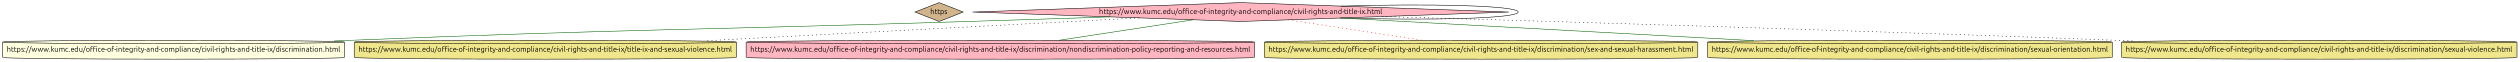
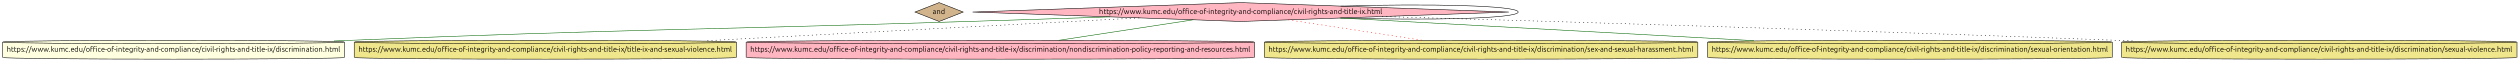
  graph {
    fontname=Ubuntu
    node [style=filled fillcolor=khaki shape=cylinder fontname=Ubuntu]
    edge [color=black style=solid fontname=Ubuntu]
-   https [child_link="['https://www.kumc.edu/office-of-integrity-and-compliance/civil-rights-and-title-ix.html', 'https://www.kumc.edu/office-of-integrity-and-compliance/civil-rights-and-title-ix/discrimination.html', 'https://www.kumc.edu/office-of-integrity-and-compliance/civil-rights-and-title-ix/discrimination/nondiscrimination-policy-reporting-and-resources.html', 'https://www.kumc.edu/office-of-integrity-and-compliance/civil-rights-and-title-ix/discrimination/sex-and-sexual-harassment.html', 'https://www.kumc.edu/office-of-integrity-and-compliance/civil-rights-and-title-ix/discrimination/sexual-orientation.html', 'https://www.kumc.edu/office-of-integrity-and-compliance/civil-rights-and-title-ix/discrimination/sexual-violence.html', 'https://www.kumc.edu/office-of-integrity-and-compliance/civil-rights-and-title-ix.html', 'https://www.kumc.edu/office-of-integrity-and-compliance/civil-rights-and-title-ix.html', 'https://www.kumc.edu/office-of-integrity-and-compliance/civil-rights-and-title-ix/discrimination.html', 'https://www.kumc.edu/office-of-integrity-and-compliance/civil-rights-and-title-ix/discrimination.html', 'https://www.kumc.edu/office-of-integrity-and-compliance/civil-rights-and-title-ix/discrimination/nondiscrimination-policy-reporting-and-resources.html', 'https://www.kumc.edu/office-of-integrity-and-compliance/civil-rights-and-title-ix/discrimination/sex-and-sexual-harassment.html', 'https://www.kumc.edu/office-of-integrity-and-compliance/civil-rights-and-title-ix/discrimination/sexual-orientation.html', 'https://www.kumc.edu/office-of-integrity-and-compliance/civil-rights-and-title-ix/title-ix-and-sexual-violence.html', 'https://www.kumc.edu/office-of-integrity-and-compliance/civil-rights-and-title-ix/discrimination.html', 'http://www.mocsa.org/', 'http://www.wichitasac.com/', 'https://policy.ku.edu/IOA/sexual-harassment', 'https://kumc-publicpoliciesandprocedures.policystat.com/?lt=xSzPZqL-jdXU4jlp4wTqgu&next=/policy/4519390/latest/', 'https://www.acha.org/ACHA/Resources/Addressing_Sexual_and_Relationship_Violence_A_Trauma_Informed_Approach.aspx', 'https://sites.ed.gov/titleix/policy/']" data="b'\nSexual Violence\nSkip to main content.\nkumc.edu\nSchool of Health Professions\nSchool of Medicine\nSchool of Nursing\nUniversity of Kansas\nThe University of Kansas Health System\nThe University of Kansas Cancer Center\nSearch within this section\nSearch all sites\nOffice of Integrity & Compliance\nCivil Rights and Title IX\nDiscrimination\nNondiscrimination Policy, Reporting & Resources\nAge\nAncestry/National Origin/Ethnicity\nDisability\nGender Expression/Gender Identity\nGenetic Information\nMarital Status/Parental Status\nPregnancy\nRace/Color\nReligion\nReligious Accommodation\nRetaliation\nSex and Sexual Harassment\nSexual Orientation\nSexual Violence\nVeteran Status\nOur Campuses\nMake a Gift\nInfo for\nCurrent Students\nBlackboard\nWebmail\nmyKUMC\nProspective Students\nProspective Employees\nAlumni\nFaculty & Staff\nResidents & Fellows\nPatients\nDonors\nResearchers\nVisitors\nCivil Rights and Title IX\nOur Campuses\nMake a Gift\nInfo for\nCivil Rights and Title IX\nDiscrimination\nOffice of Integrity & Compliance\nCivil Rights and Title IX\nDiscrimination\nDiscrimination\nNondiscrimination Policy, Reporting & Resources\nAge\nAncestry/National Origin/Ethnicity\nDisability\nGender Expression/Gender Identity\nGenetic Information\nMarital Status/Parental Status\nPregnancy\nRace/Color\nReligion\nReligious Accommodation\nRetaliation\nSex and Sexual Harassment\nSexual Orientation\nSexual Violence\nVeteran Status\nTitle IX\nAffirmative Action\nAffirmative Action\nInvitation to Self-Identify\nAffirmative Action FAQs\nFile a Report\nFile a Report\nComplaint Resolution Process\nTraining\nAbout\nAbout\nCommitment to Safe & Diverse Research Environments\nDiscrimination\nSexual Violence\nTitle IX of the Education Amendments of 1972\xc2\xa0prohibits discrimination on the basis of sex in education programs and activities. Title IX also prohibits sexual violence against anyone participating in education programs and activities.\nThe Campus Sexual Violence Elimination (SaVE) Act of 2013, which amended the Clery Act, expands the requirement of reporting sexual violence to include incidents of domestic violence, dating violence, and stalking.\nThe Violence Against Women Act (VAWA) prohibits sexual violence against all people and provides guidelines on how universities should respond if victims of sexual violence disclose themselves to universities and colleges.\nSexual violence: \"Sexual Violence\" refers to physical sexual acts perpetrated against a person\'s will or where a person is incapable of giving consent (e.g. due to the person\'s age or use of drugs or alcohol, or because an intellectual or other disability prevents the individual from having the capacity to consent). Sexual violence includes rape, sexual assault, sexual battery, sexual abuse, domestic violence, dating violence, stalking and sexual coercion. Sexual violence can occur between strangers or acquaintances, including people involved in an intimate or sexual relationship. Sexual violence can be committed by men or by women, and it can occur between people of the same or different sex.\nSexual violence is a broad term and includes various forms of sexual misconduct, including but not limited to:\nthe deliberate touching of a person\'s intimate parts (including genitalia, groin, breast or buttocks, or clothing covering any of those areas);\nusing force to cause a person to touch their own or another person\'s intimate parts; penetration (anal, oral or vaginal) by a penis, tongue, finger, or an inanimate object;\ntaking sexual advantage of another person without consent, including causing or attempting to cause the incapacitation of another person;\ncausing the prostitution of another person;\nallowing third parties to observe sexual acts;\nengaging in voyeurism;\ndistributing intimate or sexual information about another person;\nknowingly transmitting a sexually transmitted infection, including HIV, to another person; and/or\ncapturing or transmitting intimate or sexual utterances, sounds or images of another person.\nTitle IX and University Policy prohibit sex-based harassment, which may include acts of verbal, nonverbal, or physical aggression, intimidation, or hostility based on sex or sex-stereotyping, even if those acts do not involve conduct of a sexual nature.\nThe University Sexual Harassment Policy also prohibits sexual violence, including domestic violence, dating violence, sexual exploitation and stalking. If you have been subjected to sexual violence or have witnessed sexual violence, please contact the Office of Civil Rights and Title IX\xc2\xa0at civilrights@ku.edu, or file a report online.\nIf you have been a victim of sexual violence follow these four steps:\nGet to a safe place\nCall someone you trust such as a friend or family member.\nSeek medical attention to ensure your well-being as well as to have forensic evidence collected.\nGive yourself time to heal, you are a survivor and what happened to you was not your fault\nHere is a list of safe organizations for individuals who have encountered sexual violence. These organizations can help with medical attention, filing a report, and the healing process:\nUniversity of Kansas, Lawrence Campus & Douglas county\nGaDuGi Safe center\nStudent Health Services\nEmily Taylor Women\'s Resource Center\nUniversity of Kansas, Kansas City, KS Medical Center\nMetropolitan Organization to Counter Sexual Assault (MOCSA)\nUniversity of Kansas, Edwards Campus\nSafe House\nUniversity of Kansas, Wichita, KS Medical Center\nWichita Area Sexual Assault Center\nAdditional Resources:\nUniversity Sexual Harassment Policy\nKUMC Workplace and Campus Violence Policy\nACHA Trauma-Informed Approach to Sexual Violence Toolkit\nDepartment of Education Title IX Website\nCivil Rights and Title IX\nUniversity of Kansas Medical CenterOffice of Civil Rights and Title IXDole Human Development Center, Suite 10821000 Sunnyside AvenueLawrence, KS 66045Phone: 785-864-6414civilrights@ku.edu\nOffice of Compliance\nMake a Gift\n3901 Rainbow Boulevard, Kansas City, KS 66160 |\n913-588-5000\nAbout\nCalendar\nNews\nEqual Opportunity Statement\nCareers\nFacebook opens in new tab\nTwitter opens in new tab\nYouTube opens in new tab\nInstagram opens in new tab\nLinkedIn opens in new tab\n\xc2\xa9 2023 The University of Kansas prohibits discrimination on the basis of race, color, ethnicity, religion, sex, national origin, age, ancestry, disability, status as a veteran, sexual orientation, marital status, parental status, gender identity, gender expression, and genetic information in the university\'s programs and activities. Retaliation is also prohibited by university policy. Inquiries regarding our non-discrimination policies should be directed to the Associate Vice Chancellor for the Office of Civil Rights and Title IX, civilrights@ku.edu, Room 1082, Dole Human Development Center, 1000 Sunnyside Avenue, Lawrence, KS 66045, 785-864-6414, 711 TTY.\nFree Expression Statement\n|\nPrivacy Statement\n|\nNotice of Privacy Practices\n|\nConsumer Information\nWe use cookies to analyze our traffic & provide social media features.\xc2\xa0Visit the KU Medical Center Privacy Statement for more information. By closing this window & browsing this site, you agree to our use of cookies.'" fillcolor=tan shape=diamond]
+   https [child_link="['https://www.kumc.edu/office-of-integrity-and-compliance/civil-rights-and-title-ix.html', 'https://www.kumc.edu/office-of-integrity-and-compliance/civil-rights-and-title-ix/discrimination.html', 'https://www.kumc.edu/office-of-integrity-and-compliance/civil-rights-and-title-ix/discrimination/nondiscrimination-policy-reporting-and-resources.html', 'https://www.kumc.edu/office-of-integrity-and-compliance/civil-rights-and-title-ix/discrimination/sex-and-sexual-harassment.html', 'https://www.kumc.edu/office-of-integrity-and-compliance/civil-rights-and-title-ix/discrimination/sexual-orientation.html', 'https://www.kumc.edu/office-of-integrity-and-compliance/civil-rights-and-title-ix/discrimination/sexual-violence.html', 'https://www.kumc.edu/office-of-integrity-and-compliance/civil-rights-and-title-ix.html', 'https://www.kumc.edu/office-of-integrity-and-compliance/civil-rights-and-title-ix.html', 'https://www.kumc.edu/office-of-integrity-and-compliance/civil-rights-and-title-ix/discrimination.html', 'https://www.kumc.edu/office-of-integrity-and-compliance/civil-rights-and-title-ix/discrimination.html', 'https://www.kumc.edu/office-of-integrity-and-compliance/civil-rights-and-title-ix/discrimination/nondiscrimination-policy-reporting-and-resources.html', 'https://www.kumc.edu/office-of-integrity-and-compliance/civil-rights-and-title-ix/discrimination/sex-and-sexual-harassment.html', 'https://www.kumc.edu/office-of-integrity-and-compliance/civil-rights-and-title-ix/discrimination/sexual-orientation.html', 'https://www.kumc.edu/office-of-integrity-and-compliance/civil-rights-and-title-ix/title-ix-and-sexual-violence.html', 'https://www.kumc.edu/office-of-integrity-and-compliance/civil-rights-and-title-ix/discrimination.html', 'http://www.mocsa.org/', 'http://www.wichitasac.com/', 'https://policy.ku.edu/IOA/sexual-harassment', 'https://kumc-publicpoliciesandprocedures.policystat.com/?lt=xSzPZqL-jdXU4jlp4wTqgu&next=/policy/4519390/latest/', 'https://www.acha.org/ACHA/Resources/Addressing_Sexual_and_Relationship_Violence_A_Trauma_Informed_Approach.aspx', 'https://sites.ed.gov/titleix/policy/']" data="b'\nSexual Violence\nSkip to main content.\nkumc.edu\nSchool of Health Professions\nSchool of Medicine\nSchool of Nursing\nUniversity of Kansas\nThe University of Kansas Health System\nThe University of Kansas Cancer Center\nSearch within this section\nSearch all sites\nOffice of Integrity & Compliance\nCivil Rights and Title IX\nDiscrimination\nNondiscrimination Policy, Reporting & Resources\nAge\nAncestry/National Origin/Ethnicity\nDisability\nGender Expression/Gender Identity\nGenetic Information\nMarital Status/Parental Status\nPregnancy\nRace/Color\nReligion\nReligious Accommodation\nRetaliation\nSex and Sexual Harassment\nSexual Orientation\nSexual Violence\nVeteran Status\nOur Campuses\nMake a Gift\nInfo for\nCurrent Students\nBlackboard\nWebmail\nmyKUMC\nProspective Students\nProspective Employees\nAlumni\nFaculty & Staff\nResidents & Fellows\nPatients\nDonors\nResearchers\nVisitors\nCivil Rights and Title IX\nOur Campuses\nMake a Gift\nInfo for\nCivil Rights and Title IX\nDiscrimination\nOffice of Integrity & Compliance\nCivil Rights and Title IX\nDiscrimination\nDiscrimination\nNondiscrimination Policy, Reporting & Resources\nAge\nAncestry/National Origin/Ethnicity\nDisability\nGender Expression/Gender Identity\nGenetic Information\nMarital Status/Parental Status\nPregnancy\nRace/Color\nReligion\nReligious Accommodation\nRetaliation\nSex and Sexual Harassment\nSexual Orientation\nSexual Violence\nVeteran Status\nTitle IX\nAffirmative Action\nAffirmative Action\nInvitation to Self-Identify\nAffirmative Action FAQs\nFile a Report\nFile a Report\nComplaint Resolution Process\nTraining\nAbout\nAbout\nCommitment to Safe & Diverse Research Environments\nDiscrimination\nSexual Violence\nTitle IX of the Education Amendments of 1972\xc2\xa0prohibits discrimination on the basis of sex in education programs and activities. Title IX also prohibits sexual violence against anyone participating in education programs and activities.\nThe Campus Sexual Violence Elimination (SaVE) Act of 2013, which amended the Clery Act, expands the requirement of reporting sexual violence to include incidents of domestic violence, dating violence, and stalking.\nThe Violence Against Women Act (VAWA) prohibits sexual violence against all people and provides guidelines on how universities should respond if victims of sexual violence disclose themselves to universities and colleges.\nSexual violence: \"Sexual Violence\" refers to physical sexual acts perpetrated against a person\'s will or where a person is incapable of giving consent (e.g. due to the person\'s age or use of drugs or alcohol, or because an intellectual or other disability prevents the individual from having the capacity to consent). Sexual violence includes rape, sexual assault, sexual battery, sexual abuse, domestic violence, dating violence, stalking and sexual coercion. Sexual violence can occur between strangers or acquaintances, including people involved in an intimate or sexual relationship. Sexual violence can be committed by men or by women, and it can occur between people of the same or different sex.\nSexual violence is a broad term and includes various forms of sexual misconduct, including but not limited to:\nthe deliberate touching of a person\'s intimate parts (including genitalia, groin, breast or buttocks, or clothing covering any of those areas);\nusing force to cause a person to touch their own or another person\'s intimate parts; penetration (anal, oral or vaginal) by a penis, tongue, finger, or an inanimate object;\ntaking sexual advantage of another person without consent, including causing or attempting to cause the incapacitation of another person;\ncausing the prostitution of another person;\nallowing third parties to observe sexual acts;\nengaging in voyeurism;\ndistributing intimate or sexual information about another person;\nknowingly transmitting a sexually transmitted infection, including HIV, to another person; and/or\ncapturing or transmitting intimate or sexual utterances, sounds or images of another person.\nTitle IX and University Policy prohibit sex-based harassment, which may include acts of verbal, nonverbal, or physical aggression, intimidation, or hostility based on sex or sex-stereotyping, even if those acts do not involve conduct of a sexual nature.\nThe University Sexual Harassment Policy also prohibits sexual violence, including domestic violence, dating violence, sexual exploitation and stalking. If you have been subjected to sexual violence or have witnessed sexual violence, please contact the Office of Civil Rights and Title IX\xc2\xa0at civilrights@ku.edu, or file a report online.\nIf you have been a victim of sexual violence follow these four steps:\nGet to a safe place\nCall someone you trust such as a friend or family member.\nSeek medical attention to ensure your well-being as well as to have forensic evidence collected.\nGive yourself time to heal, you are a survivor and what happened to you was not your fault\nHere is a list of safe organizations for individuals who have encountered sexual violence. These organizations can help with medical attention, filing a report, and the healing process:\nUniversity of Kansas, Lawrence Campus & Douglas county\nGaDuGi Safe center\nStudent Health Services\nEmily Taylor Women\'s Resource Center\nUniversity of Kansas, Kansas City, KS Medical Center\nMetropolitan Organization to Counter Sexual Assault (MOCSA)\nUniversity of Kansas, Edwards Campus\nSafe House\nUniversity of Kansas, Wichita, KS Medical Center\nWichita Area Sexual Assault Center\nAdditional Resources:\nUniversity Sexual Harassment Policy\nKUMC Workplace and Campus Violence Policy\nACHA Trauma-Informed Approach to Sexual Violence Toolkit\nDepartment of Education Title IX Website\nCivil Rights and Title IX\nUniversity of Kansas Medical CenterOffice of Civil Rights and Title IXDole Human Development Center, Suite 10821000 Sunnyside AvenueLawrence, KS 66045Phone: 785-864-6414civilrights@ku.edu\nOffice of Compliance\nMake a Gift\n3901 Rainbow Boulevard, Kansas City, KS 66160 |\n913-588-5000\nAbout\nCalendar\nNews\nEqual Opportunity Statement\nCareers\nFacebook opens in new tab\nTwitter opens in new tab\nYouTube opens in new tab\nInstagram opens in new tab\nLinkedIn opens in new tab\n\xc2\xa9 2023 The University of Kansas prohibits discrimination on the basis of race, color, ethnicity, religion, sex, national origin, age, ancestry, disability, status as a veteran, sexual orientation, marital status, parental status, gender identity, gender expression, and genetic information in the university\'s programs and activities. Retaliation is also prohibited by university policy. Inquiries regarding our non-discrimination policies should be directed to the Associate Vice Chancellor for the Office of Civil Rights and Title IX, civilrights@ku.edu, Room 1082, Dole Human Development Center, 1000 Sunnyside Avenue, Lawrence, KS 66045, 785-864-6414, 711 TTY.\nFree Expression Statement\n|\nPrivacy Statement\n|\nNotice of Privacy Practices\n|\nConsumer Information\nWe use cookies to analyze our traffic & provide social media features.\xc2\xa0Visit the KU Medical Center Privacy Statement for more information. By closing this window & browsing this site, you agree to our use of cookies.'" fillcolor=tan shape=diamond label=and]
    "https://www.kumc.edu/office-of-integrity-and-compliance/civil-rights-and-title-ix.html" [fillcolor=lightpink shape=diamond]
    "https://www.kumc.edu/office-of-integrity-and-compliance/civil-rights-and-title-ix/discrimination.html" [fillcolor=lightyellow]
    "https://www.kumc.edu/office-of-integrity-and-compliance/civil-rights-and-title-ix/title-ix-and-sexual-violence.html"
    "https://www.kumc.edu/office-of-integrity-and-compliance/civil-rights-and-title-ix/discrimination/nondiscrimination-policy-reporting-and-resources.html" [fillcolor=lightpink]
    "https://www.kumc.edu/office-of-integrity-and-compliance/civil-rights-and-title-ix/discrimination/sex-and-sexual-harassment.html"
    "https://www.kumc.edu/office-of-integrity-and-compliance/civil-rights-and-title-ix/discrimination/sexual-orientation.html"
    "https://www.kumc.edu/office-of-integrity-and-compliance/civil-rights-and-title-ix/discrimination/sexual-violence.html"
    "https://www.kumc.edu/office-of-integrity-and-compliance/civil-rights-and-title-ix.html" -- "https://www.kumc.edu/office-of-integrity-and-compliance/civil-rights-and-title-ix.html"
    "https://www.kumc.edu/office-of-integrity-and-compliance/civil-rights-and-title-ix.html" -- "https://www.kumc.edu/office-of-integrity-and-compliance/civil-rights-and-title-ix/discrimination.html" [color=darkgreen]
    "https://www.kumc.edu/office-of-integrity-and-compliance/civil-rights-and-title-ix.html" -- "https://www.kumc.edu/office-of-integrity-and-compliance/civil-rights-and-title-ix/title-ix-and-sexual-violence.html" [style=dotted]
    "https://www.kumc.edu/office-of-integrity-and-compliance/civil-rights-and-title-ix.html" -- "https://www.kumc.edu/office-of-integrity-and-compliance/civil-rights-and-title-ix/discrimination/nondiscrimination-policy-reporting-and-resources.html" [color=darkgreen]
    "https://www.kumc.edu/office-of-integrity-and-compliance/civil-rights-and-title-ix.html" -- "https://www.kumc.edu/office-of-integrity-and-compliance/civil-rights-and-title-ix/discrimination/sex-and-sexual-harassment.html" [color=red style=dotted]
    "https://www.kumc.edu/office-of-integrity-and-compliance/civil-rights-and-title-ix.html" -- "https://www.kumc.edu/office-of-integrity-and-compliance/civil-rights-and-title-ix/discrimination/sexual-orientation.html" [color=darkgreen]
    "https://www.kumc.edu/office-of-integrity-and-compliance/civil-rights-and-title-ix.html" -- "https://www.kumc.edu/office-of-integrity-and-compliance/civil-rights-and-title-ix/discrimination/sexual-violence.html" [style=dotted]
  }
